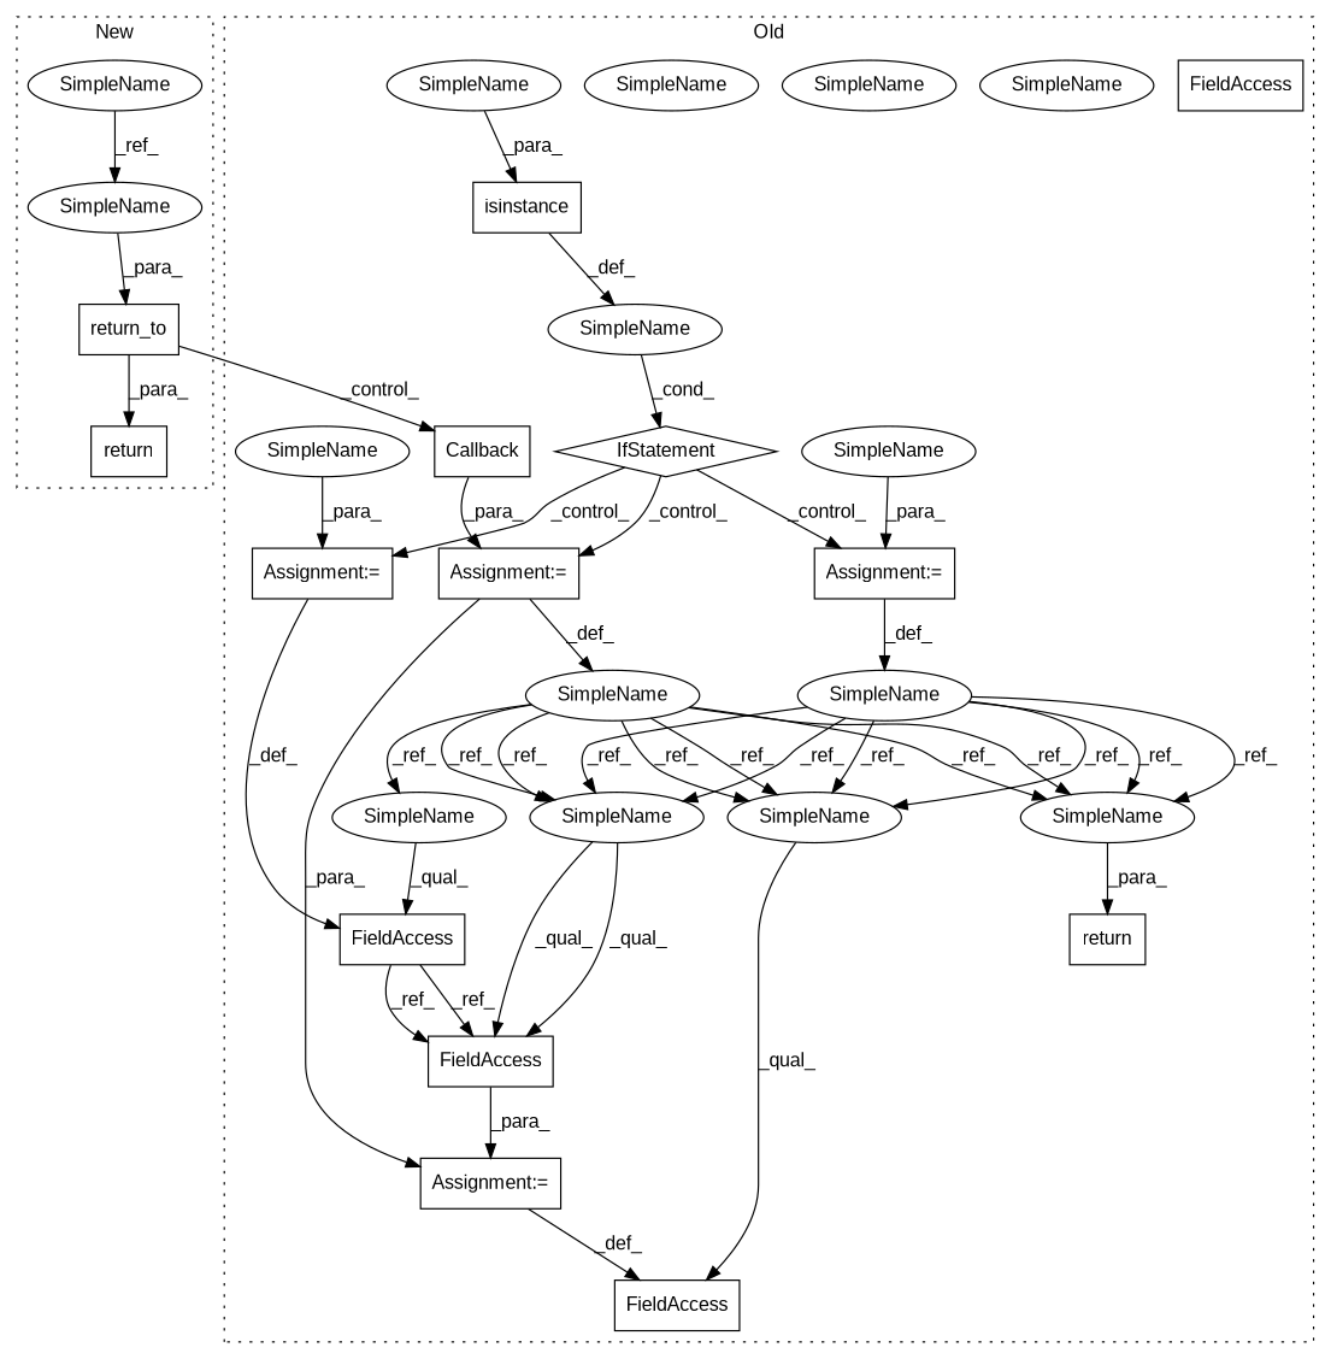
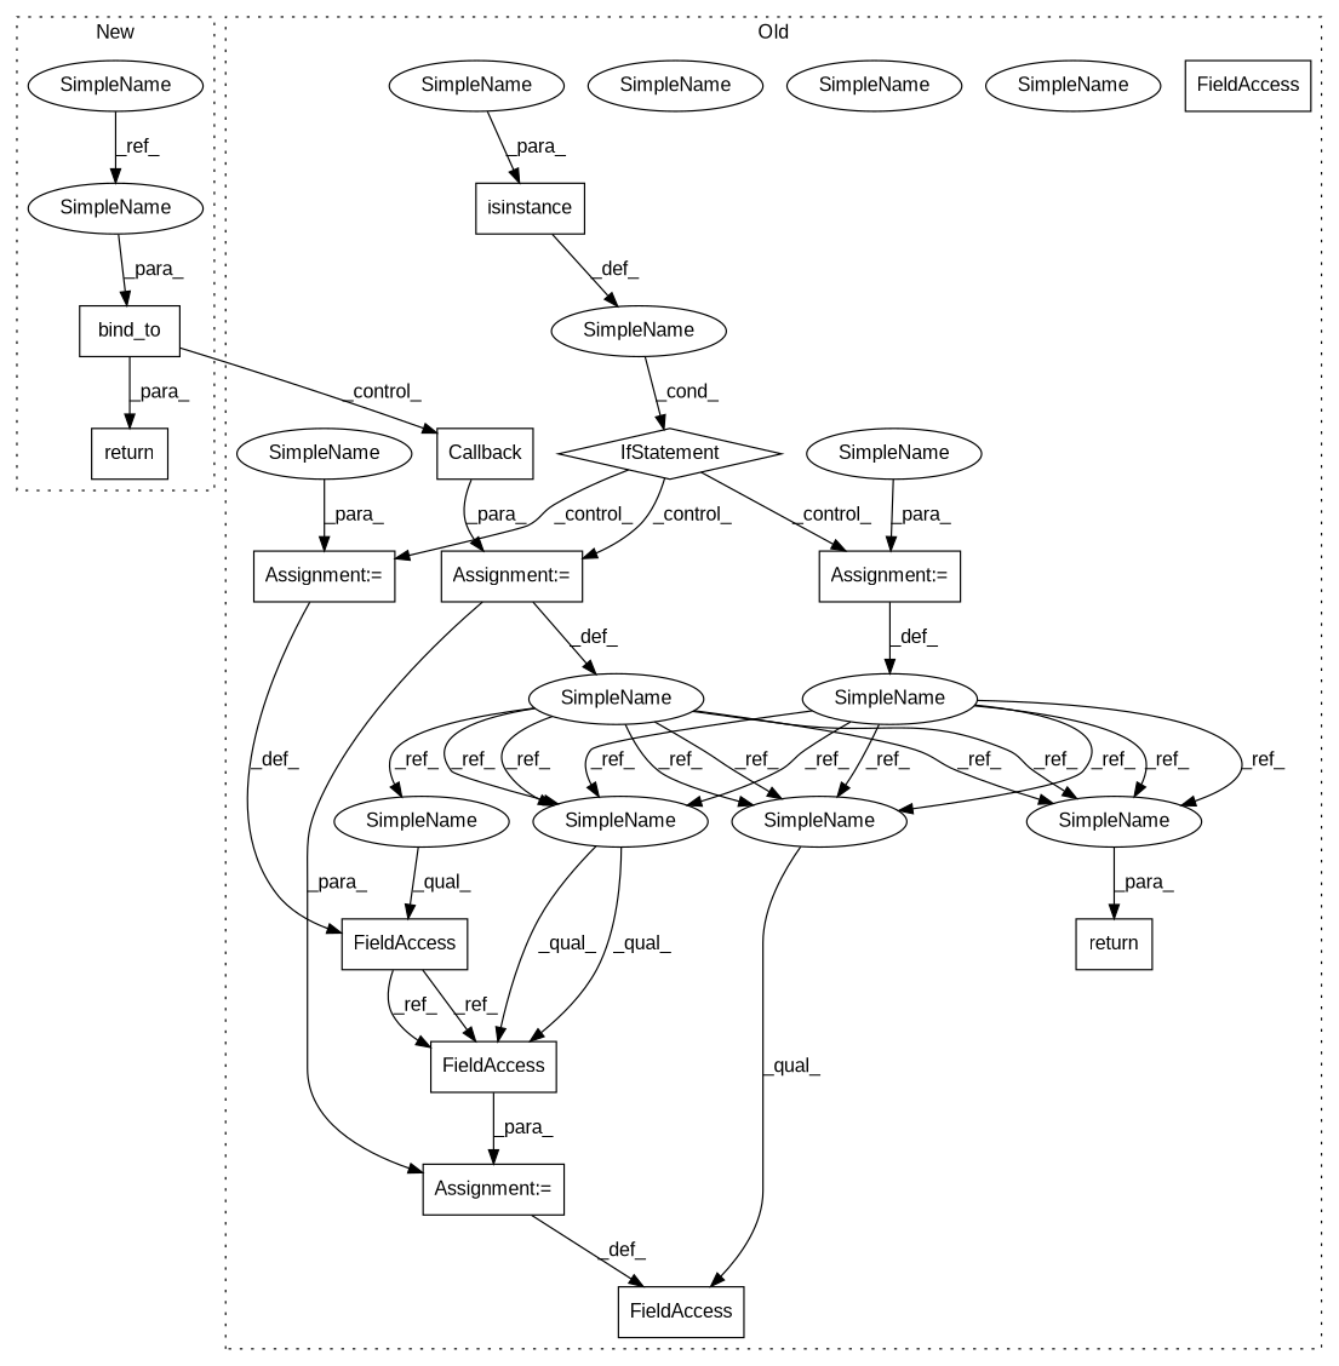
  digraph {
    fontname="Liberation Sans"
    node [a=42 fontname="Liberation Sans" l=8 s=3734 shape=ellipse]
    edge [fontname="Liberation Sans"]
    n1 [a=32 l="11,1" label=isinstance s="3571,3595" shape=box]
    n2 [a=7 l=1 label="Assignment:=" s=3686 shape=box]
    n3 [label=SimpleName l="" s=""]
    n4 [a=32 l=10 label=Callback s=3650 shape=box]
    n5 [a=22 l=18 label=FieldAccess s=3668 shape=box]
    n6 [label=SimpleName s=3641]
    n7 [a=22 l=30 label=FieldAccess s=3703 shape=box]
    n8 [a=22 l=18 label=FieldAccess shape=box]
    n9 [a=25 l="4,2" label=IfStatement s="3567,3596" shape=diamond]
    n10 [label=SimpleName s=3606]
    n11 [a=41 l=7 label=return s=3758 shape=box]
    n12 [a=7 l=1 label="Assignment:=" s=3733 shape=box]
    n13 [a=7 l=1 label="Assignment:=" s=3649 shape=box]
    n14 [a=7 l=1 label="Assignment:=" s=3614 shape=box]
    n15 [a=22 l=18 label=FieldAccess shape=box]
    n16 [label=SimpleName s=3703]
    n17 [label=SimpleName s=3765]
    n18 [label=SimpleName]
    n19 [label=SimpleName s=3703]
    n20 [label=SimpleName s=3765]
    n21 [label=SimpleName s=3668]
    n22 [label=SimpleName]
    n23 [l=4 label=SimpleName s=3582]
    n24 [l=4 label=SimpleName s=3687]
    n25 [l=4 label=SimpleName s=3615]
-   n26 [a=32 l="8,1" label=return_to s="1966,1978" shape=box]
+   n26 [a=32 l="8,1" label=bind_to s="1966,1978" shape=box]
    n27 [l=4 label=SimpleName s=1930]
    n28 [a=41 l=7 label=return s=1959 shape=box]
    n29 [l=4 label=SimpleName s=1974]
    subgraph cluster_1 {
      label=Old
      style=dotted
      n1
      n2
      n3
      n4
      n5
      n6
      n7
      n8
      n9
      n10
      n11
      n12
      n13
      n14
      n15
      n16
      n17
      n18
      n19
      n20
      n21
      n22
      n23
      n24
      n25
    }
    subgraph cluster_2 {
      label=New
      style=dotted
      n26
      n27
      n28
      n29
    }
    n1 -> n3 [label=_def_]
    n2 -> n5 [label=_def_]
    n3 -> n9 [label=_cond_]
    n4 -> n13 [label=_para_]
    n5 -> n15 [label=_ref_]
    n5 -> n15 [label=_ref_]
    n6 -> n19 [label=_ref_]
    n6 -> n19 [label=_ref_]
    n6 -> n20 [label=_ref_]
    n6 -> n20 [label=_ref_]
    n6 -> n21 [label=_ref_]
    n6 -> n22 [label=_ref_]
    n6 -> n22 [label=_ref_]
    n9 -> n2 [label=_control_]
    n9 -> n13 [label=_control_]
    n9 -> n14 [label=_control_]
    n10 -> n19 [label=_ref_]
    n10 -> n19 [label=_ref_]
    n10 -> n20 [label=_ref_]
    n10 -> n20 [label=_ref_]
    n10 -> n22 [label=_ref_]
    n10 -> n22 [label=_ref_]
    n12 -> n7 [label=_def_]
    n13 -> n6 [label=_def_]
    n13 -> n12 [label=_para_]
    n14 -> n10 [label=_def_]
    n15 -> n12 [label=_para_]
    n19 -> n7 [label=_qual_]
    n20 -> n11 [label=_para_]
    n21 -> n5 [label=_qual_]
    n22 -> n15 [label=_qual_]
    n22 -> n15 [label=_qual_]
    n23 -> n1 [label=_para_]
    n24 -> n2 [label=_para_]
    n25 -> n14 [label=_para_]
    n26 -> n4 [label=_control_]
    n26 -> n28 [label=_para_]
    n27 -> n29 [label=_ref_]
    n29 -> n26 [label=_para_]
  }
